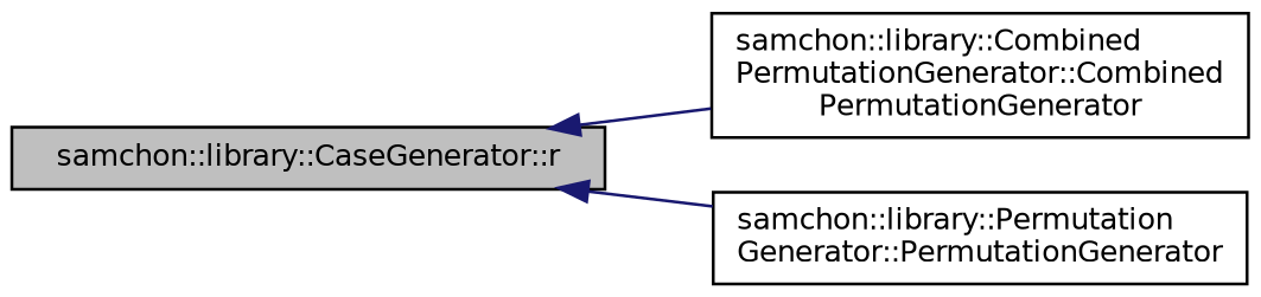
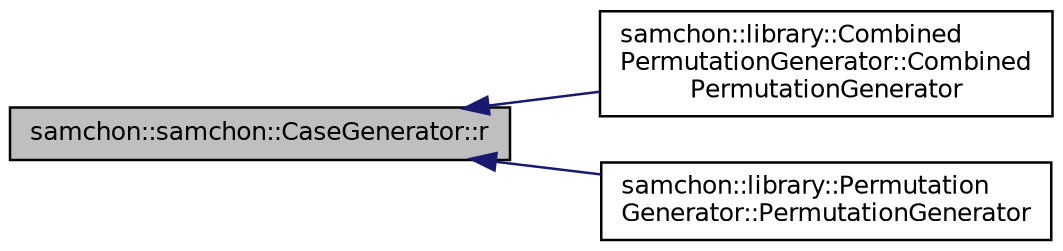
  digraph {
    rankdir=LR
    node [color=black fillcolor=white fontname=Helvetica fontsize=10 shape=record style=filled]
    edge [color=midnightblue dir=back fontname=Helvetica fontsize=10 labelfontname=Helvetica labelfontsize=10 style=solid]
-   n1 [fillcolor=grey75 fontcolor=black height=0.2 label="samchon::library::CaseGenerator::r" width=0.4]
+   n1 [fillcolor=grey75 fontcolor=black height=0.2 label="samchon::samchon::CaseGenerator::r" width=0.4]
    n2 [height=0.2 label="samchon::library::Combined\lPermutationGenerator::Combined\lPermutationGenerator" width=0.4]
    n3 [height=0.2 label="samchon::library::Permutation\lGenerator::PermutationGenerator" width=0.4]
    n1 -> n2
    n1 -> n3
  }
